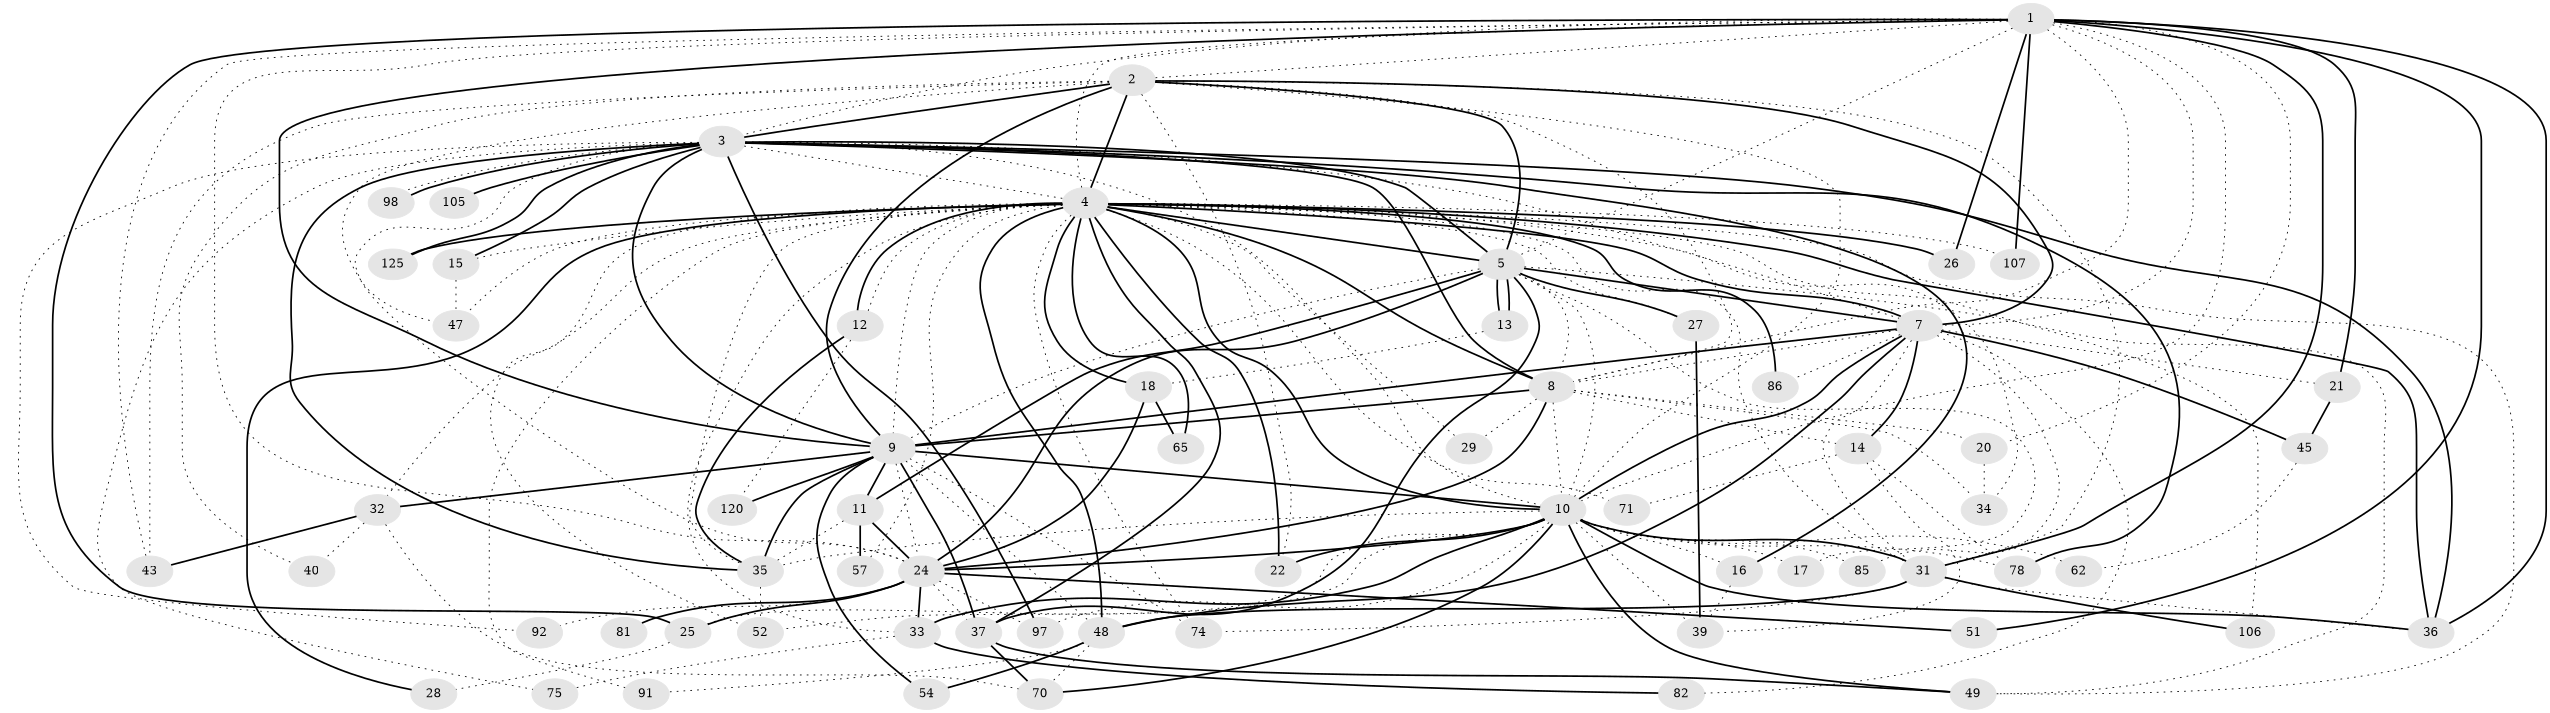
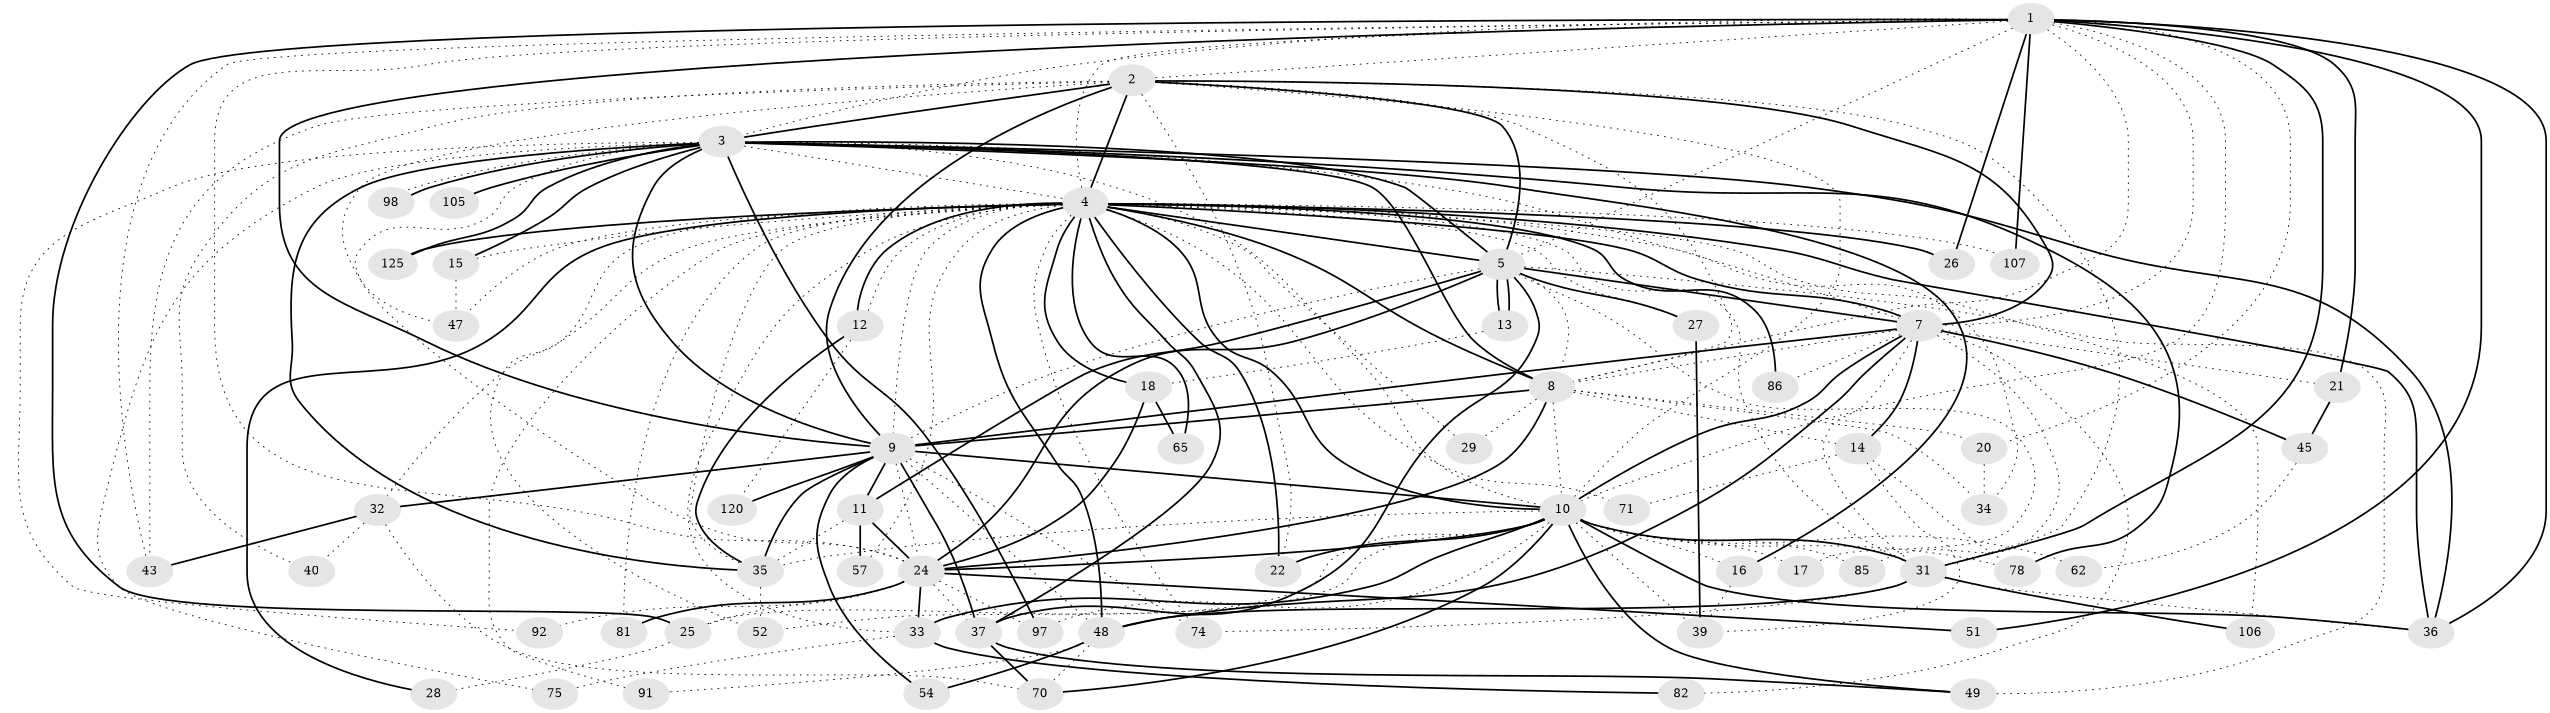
  graph {
    node [color=gray90 style=filled]
    edge [style=dotted]
    2 [super="+38"]
    3 [super="+73"]
    4 [super="+6+61+42+23+89"]
    5
    7
    8
    9 [super="+50+46"]
    10 [super="+58+44+119+118+116+88+63+19+55+64"]
    31 [super="+108+41+53"]
    43
    22
    40
    47 [super="+130+123+80"]
    1
    20
    21
    24 [super="+30"]
    25 [super="+104"]
    26
    36 [super="+90+99"]
    51
    107
    15 [super="+96"]
    16
    35 [super="+117+76"]
    75
    78 [super="+121"]
    92
    97
    98
    105
    125
    12
    18 [super="+103"]
    27
    28
    29
    32 [super="+93"]
    33 [super="+79"]
    34
    37 [super="+87+84+72"]
    48 [super="+60"]
    52 [super="+56"]
    57
    65
    71
    74 [super="+122"]
    81
    86
    91
    106
    11
    13
    17
    49 [super="+124"]
    14
    45
    82
    85
    54
    120
    39 [super="+68"]
    62 [super="+111"]
    70 [super="+94"]
    2 -- 3 [style=bold]
    2 -- 4 [style=bold weight=3]
    2 -- 5 [style=bold]
    2 -- 7 [style=bold]
    2 -- 8
    2 -- 9 [style=bold]
    2 -- 10 [weight=2]
    2 -- 31
    2 -- 43
    2 -- 22
    2 -- 40
    2 -- 47 [weight=2]
    3 -- 4 [weight=2]
    3 -- 5 [style=bold]
    3 -- 7
    3 -- 8 [style=bold]
    3 -- 9 [style=bold]
    3 -- 10 [weight=3]
    3 -- 24 [weight=2]
    3 -- 36 [style=bold]
    3 -- 15 [style=bold]
    3 -- 16 [style=bold]
    3 -- 35 [style=bold]
    3 -- 75
    3 -- 78 [style=bold]
    3 -- 92
    3 -- 97 [style=bold]
    3 -- 98
    3 -- 98 [style=bold]
    3 -- 105 [style=bold weight=2]
    3 -- 125 [style=bold]
    4 -- 5 [style=bold weight=2]
    4 -- 7 [style=bold weight=2]
    4 -- 8 [style=bold weight=2]
    4 -- 9 [weight=5]
    4 -- 10 [style=bold weight=3]
    4 -- 31
    4 -- 22 [style=bold]
    4 -- 47 [weight=2]
    4 -- 26 [style=bold]
    4 -- 36 [style=bold]
    4 -- 107
    4 -- 15
    4 -- 35
    4 -- 125 [style=bold]
    4 -- 12 [style=bold]
    4 -- 12
    4 -- 18 [style=bold weight=2]
    4 -- 27
    4 -- 28 [style=bold]
    4 -- 29
    4 -- 32
    4 -- 33
    4 -- 34
    4 -- 37 [style=bold weight=2]
    4 -- 48 [style=bold weight=2]
    4 -- 52
    4 -- 57
    4 -- 65 [style=bold]
    4 -- 71
    4 -- 74
-   4 -- 49
+   4 -- 81
    4 -- 86 [style=bold]
    4 -- 91
    4 -- 106
    5 -- 7 [style=bold]
    5 -- 8
    5 -- 9
-   5 -- 10
    5 -- 24 [style=bold]
    5 -- 27 [style=bold]
    5 -- 37 [style=bold]
    5 -- 11 [style=bold]
    5 -- 13 [style=bold]
    5 -- 13 [style=bold]
    5 -- 17
    5 -- 49
    7 -- 8
    7 -- 9 [style=bold]
    7 -- 10 [style=bold weight=3]
    7 -- 31
    7 -- 21
    7 -- 48 [style=bold]
    7 -- 86
    7 -- 14 [style=bold]
    7 -- 45 [style=bold]
    7 -- 82
    7 -- 85
    8 -- 9 [style=bold weight=2]
    8 -- 10 [weight=2]
    8 -- 20
    8 -- 24 [style=bold weight=2]
    8 -- 29
    8 -- 34
    8 -- 14
    9 -- 10 [style=bold weight=3]
    9 -- 24 [weight=2]
    9 -- 35 [style=bold]
    9 -- 32 [style=bold]
    9 -- 37 [style=bold]
    9 -- 48
    9 -- 74
    9 -- 11 [style=bold]
    9 -- 54 [style=bold]
    9 -- 120 [style=bold]
    10 -- 31 [style=bold]
    10 -- 22 [style=bold]
    10 -- 24 [style=bold]
    10 -- 25
    10 -- 36 [style=bold]
    10 -- 16
    10 -- 35
    10 -- 78
    10 -- 97
    10 -- 33 [style=bold]
    10 -- 52
    10 -- 17
    10 -- 49 [style=bold]
    10 -- 85
    10 -- 39
    10 -- 62 [weight=2]
    10 -- 70 [style=bold]
    31 -- 36
    31 -- 48 [style=bold]
    31 -- 74
    31 -- 106 [style=bold]
    1 -- 2
    1 -- 3
    1 -- 4 [weight=2]
    1 -- 5
    1 -- 7
    1 -- 8
    1 -- 9 [style=bold]
    1 -- 10 [weight=3]
    1 -- 31 [style=bold]
    1 -- 43
    1 -- 20
    1 -- 21 [style=bold]
    1 -- 24
    1 -- 25 [style=bold]
    1 -- 26 [style=bold]
    1 -- 36 [style=bold]
    1 -- 51 [style=bold]
    1 -- 107 [style=bold]
    20 -- 34
    21 -- 45 [style=bold]
-   24 -- 25 [style=bold]
+   24 -- 25
    24 -- 51 [style=bold]
    24 -- 92
    24 -- 97
    24 -- 33 [style=bold]
    24 -- 37 [weight=3]
    24 -- 81 [style=bold]
    25 -- 28
    15 -- 47 [weight=2]
    16 -- 39
    35 -- 52
    12 -- 35 [style=bold]
    12 -- 120
    18 -- 24 [style=bold]
    18 -- 65 [style=bold]
    27 -- 39 [style=bold]
    32 -- 43 [style=bold]
    32 -- 40
    32 -- 70
    33 -- 75
    33 -- 82 [style=bold]
    37 -- 49 [style=bold]
    37 -- 70 [style=bold]
    48 -- 91
    48 -- 54 [style=bold]
    48 -- 70
    11 -- 24 [style=bold]
    11 -- 35
    11 -- 57 [style=bold]
    13 -- 18
    14 -- 78
    14 -- 71
    14 -- 39
    45 -- 62
  }
